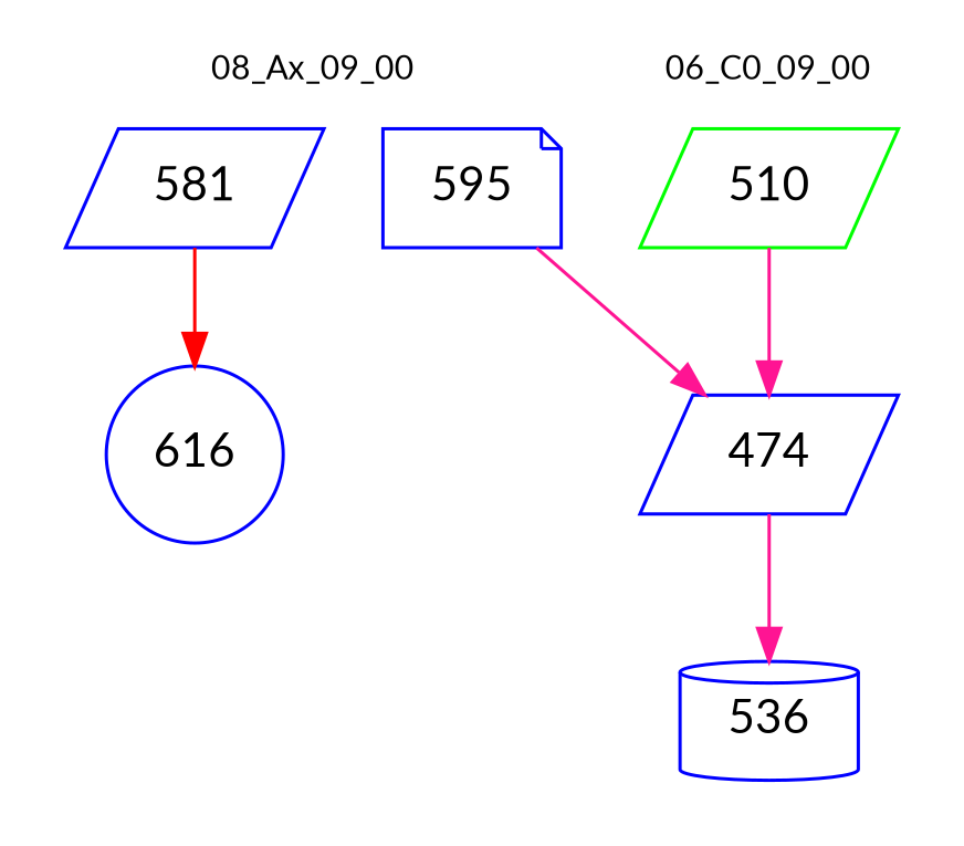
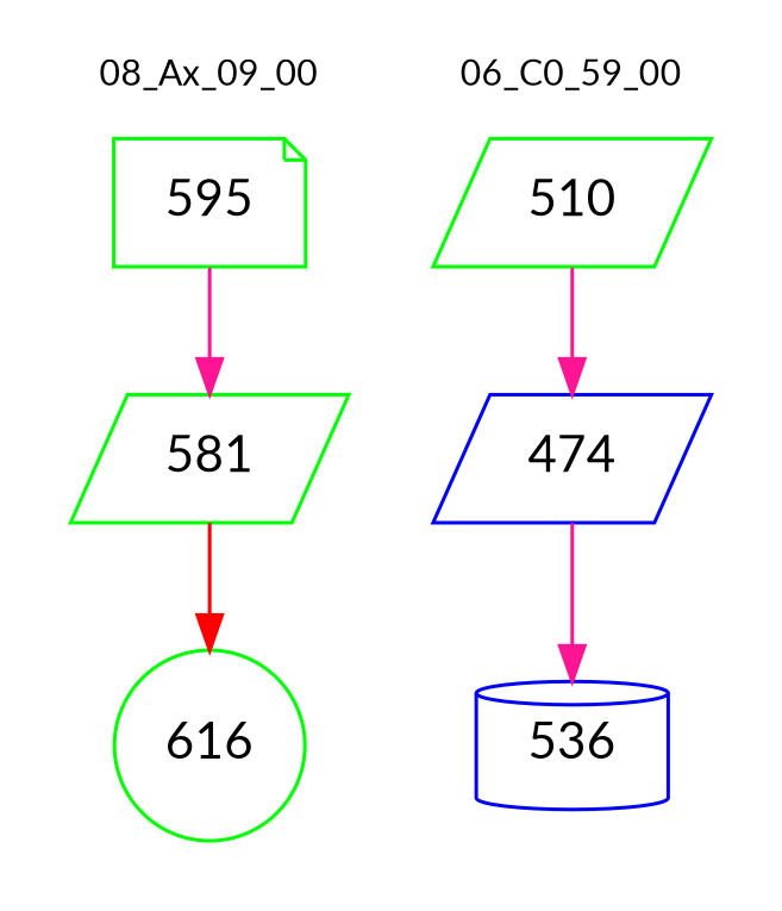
  digraph {
    fontname=Lato
    node [color=blue fontname=Lato shape=parallelogram]
    edge [color=deeppink fontname=Lato]
-   n1 [label=595 shape=note]
-   n2 [label=581]
-   n3 [label=616 shape=circle]
+   n1 [color=green label=595 shape=note]
+   n2 [color=green label=581]
+   n3 [color=green label=616 shape=circle]
    n4 [color=green label=510]
    n5 [label=474]
    n6 [label=536 shape=cylinder]
    subgraph cluster_1 {
      color=white
      fontsize=10
      label="08_Ax_09_00"
      n1
      n2
      n3
    }
    subgraph cluster_2 {
      color=white
      fontsize=10
-     label="06_C0_09_00"
+     label="06_C0_59_00"
      n4
      n5
      n6
    }
-   n1 -> n5
+   n1 -> n2
    n2 -> n3 [color=red]
    n4 -> n5
    n5 -> n6
  }
